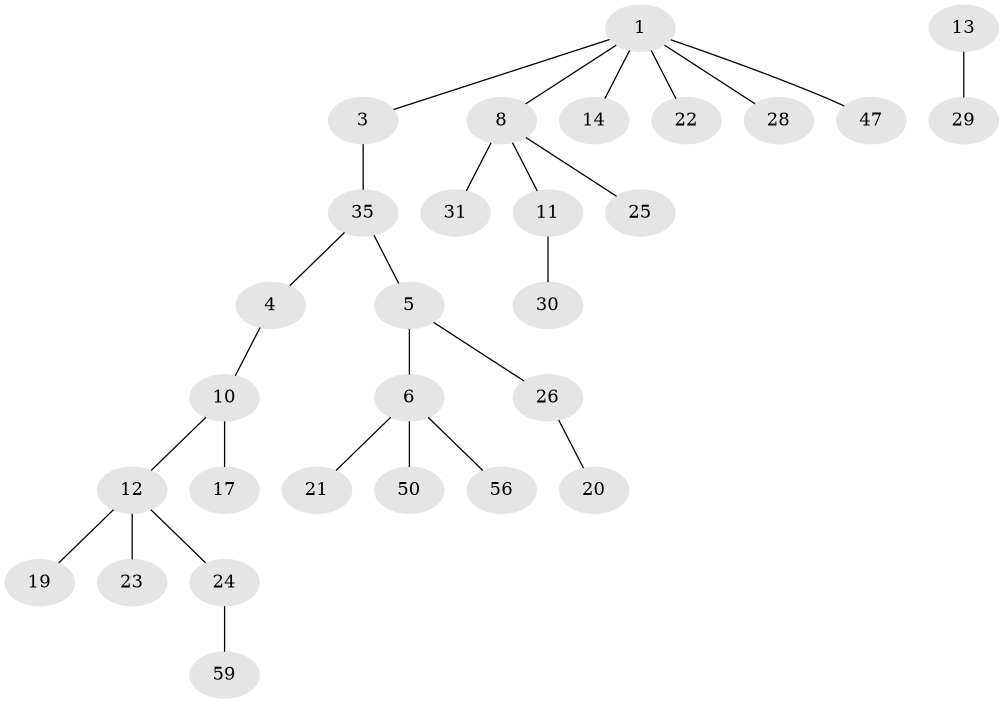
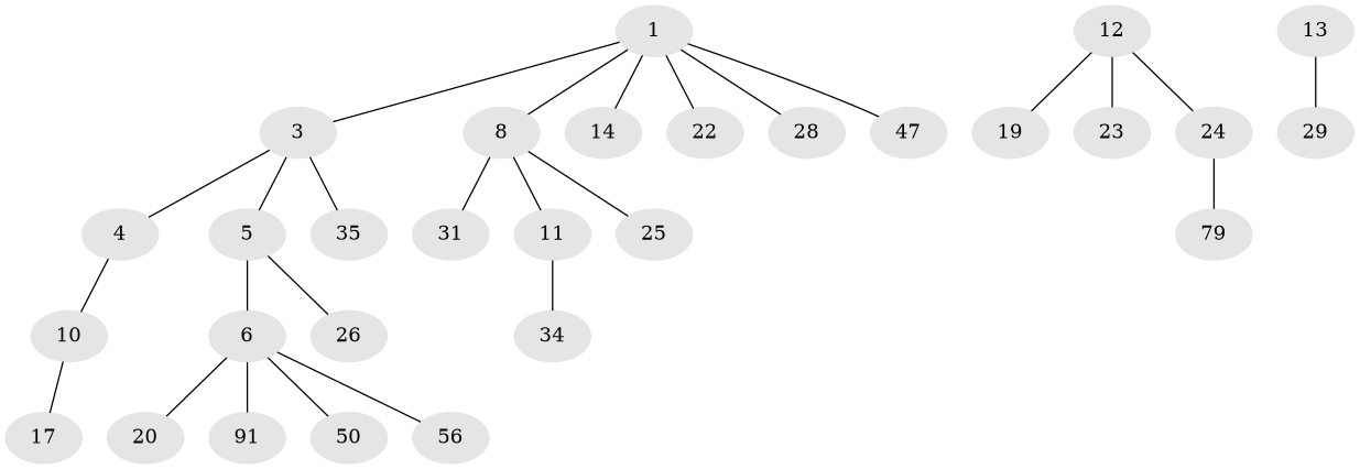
  graph {
    node [color=gray90 style=filled]
    1 [super="+2"]
    3 [super="+36+27"]
    8 [super="+15+42"]
    14 [super="+37+18"]
    22 [super="+45"]
    28 [super="+57"]
    47
    4 [super="+9"]
    5 [super="+48+32"]
    35
    31
    11
    25
    10 [super="+46"]
    6 [super="+7"]
    26
    12
    17
    20 [super="+39"]
-   21
+   21 [label=91]
    50
    n22 [label=56]
    13 [super="+16"]
    29 [super="+33"]
-   34 [label=30]
+   34
    19
    23 [super="+38+30"]
    24 [super="+49+53+60"]
-   59
+   59 [label=79]
    1 -- 3
    1 -- 8
    1 -- 14
    1 -- 22
    1 -- 28
    1 -- 47
-   35 -- 4
-   35 -- 5
+   3 -- 4
+   3 -- 5
    3 -- 35
    8 -- 31
    8 -- 11
    8 -- 25
    4 -- 10
    5 -- 6
    5 -- 26
    11 -- 34
-   10 -- 12
    10 -- 17
-   26 -- 20
+   6 -- 20
    6 -- 21
    6 -- 50
    6 -- n22
    12 -- 19
    12 -- 23
    12 -- 24
    13 -- 29
    24 -- 59
  }
